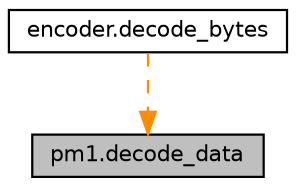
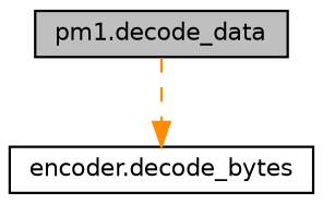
  digraph {
    rankdir=TB
    node [color=black fontname=Helvetica fontsize=10 shape=record style=filled]
    n1 [fillcolor=grey75 fontcolor=black height=0.2 label="pm1.decode_data" width=0.4]
    n2 [fillcolor=white height=0.2 label="encoder.decode_bytes" width=0.4]
-   n2 -> n1 [color=darkorange fontname=Helvetica fontsize=10 labelfontname=Helvetica labelfontsize=10 style=dashed]
+   n1 -> n2 [color=darkorange fontname=Helvetica fontsize=10 labelfontname=Helvetica labelfontsize=10 style=dashed]
  }
